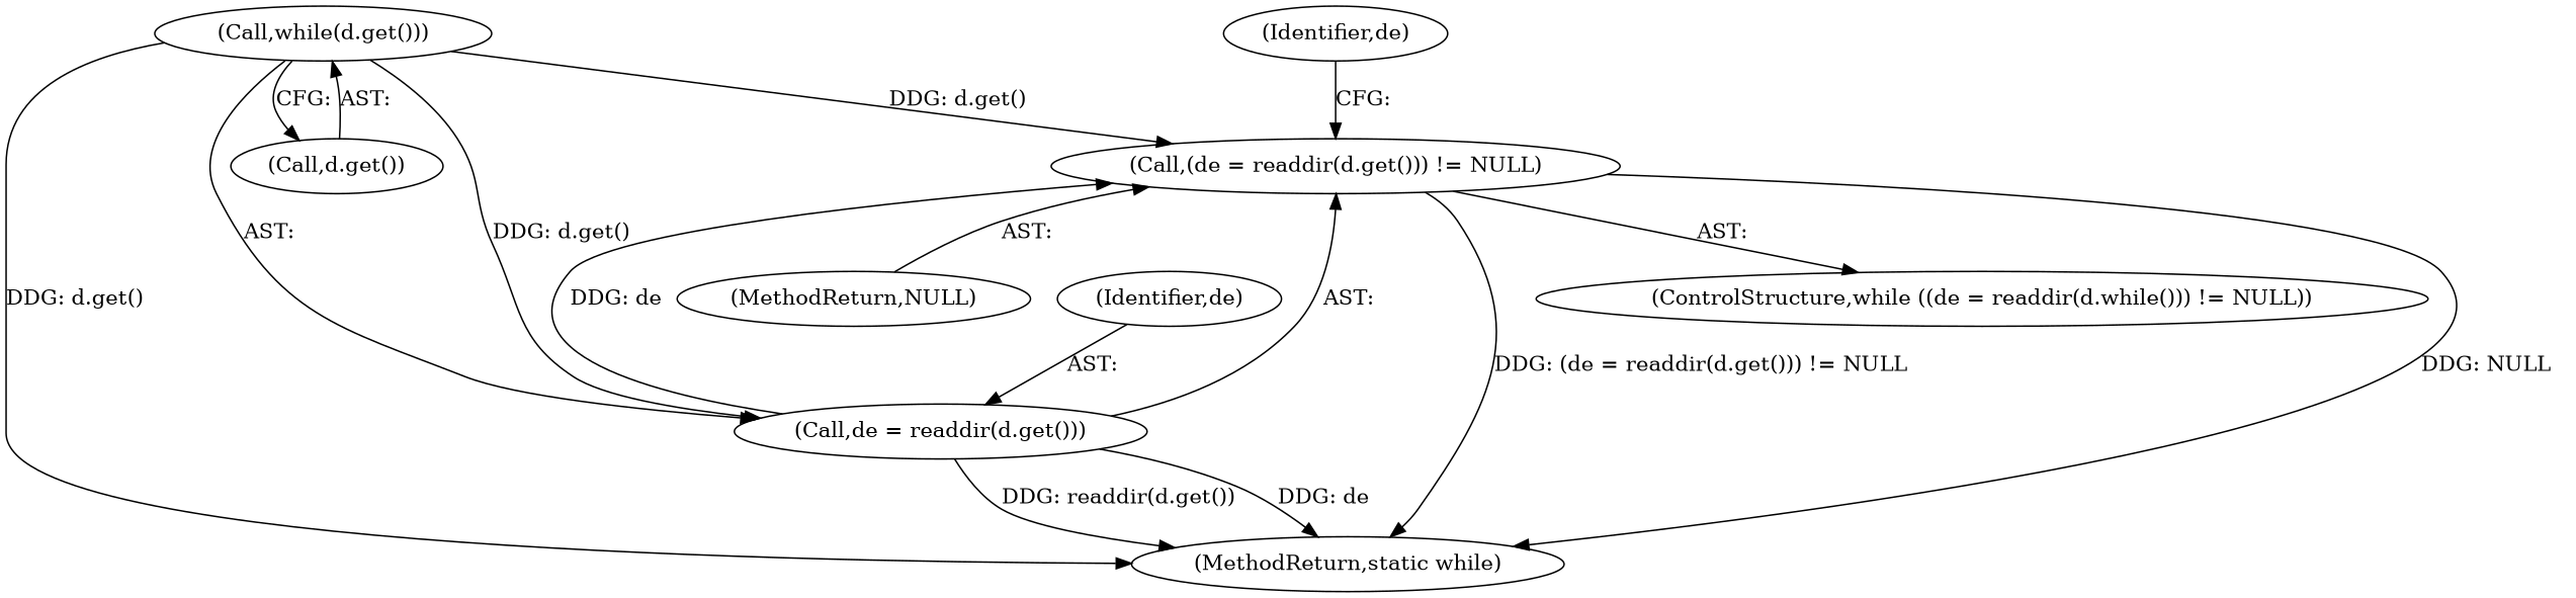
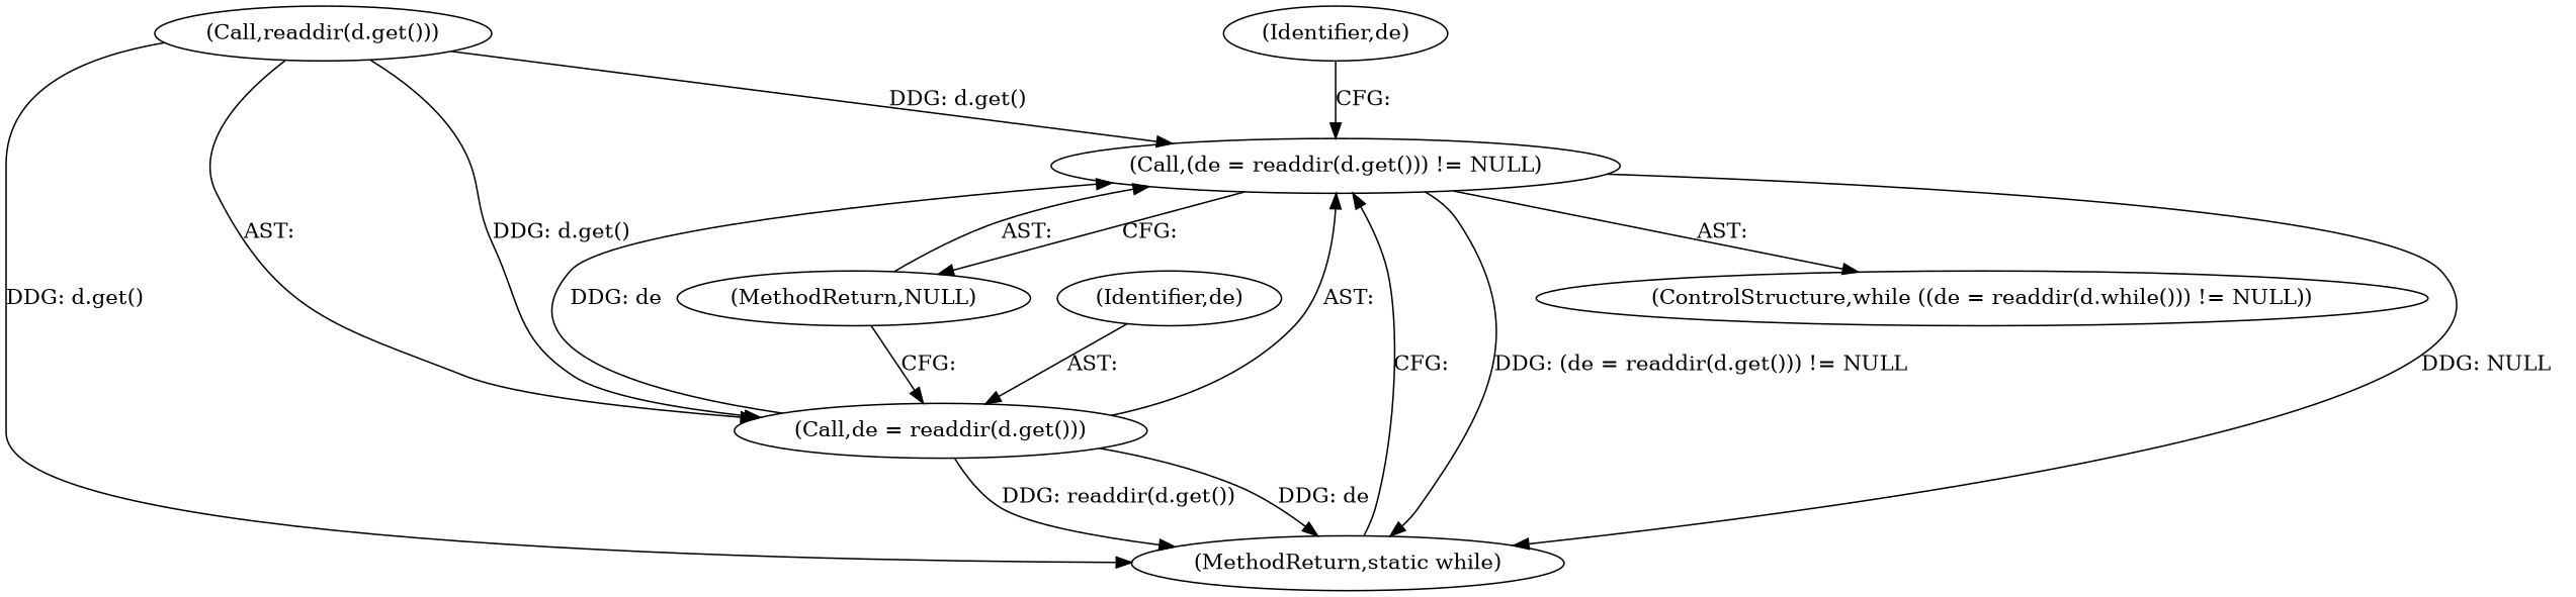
  digraph {
-   n1 [label="(Call,while(d.get()))"]
+   n1 [label="(Call,readdir(d.get()))"]
    n2 [label="(Call,(de = readdir(d.get())) != NULL)"]
    n3 [label="(Call,de = readdir(d.get()))"]
-   n4 [label="(Call,d.get())"]
    n5 [label="(MethodReturn,static while)"]
    n6 [label="(ControlStructure,while ((de = readdir(d.while())) != NULL))"]
    n7 [label="(MethodReturn,NULL)"]
    n8 [label="(Identifier,de)"]
    n9 [label="(Identifier,de)"]
    n1 -> n2 [label="DDG: d.get()"]
    n1 -> n3 [label="AST: "]
    n1 -> n3 [label="DDG: d.get()"]
-   n1 -> n4 [label="CFG: "]
    n1 -> n5 [label="DDG: d.get()"]
    n2 -> n5 [label="DDG: (de = readdir(d.get())) != NULL"]
    n2 -> n5 [label="DDG: NULL"]
    n2 -> n6 [label="AST: "]
+   n2 -> n7 [label="CFG: "]
    n3 -> n2 [label="AST: "]
    n3 -> n2 [label="DDG: de"]
    n3 -> n5 [label="DDG: readdir(d.get())"]
    n3 -> n5 [label="DDG: de"]
-   n4 -> n1 [label="AST: "]
+   n5 -> n2 [label="CFG: "]
    n7 -> n2 [label="AST: "]
+   n7 -> n3 [label="CFG: "]
    n8 -> n2 [label="CFG: "]
    n9 -> n3 [label="AST: "]
  }
